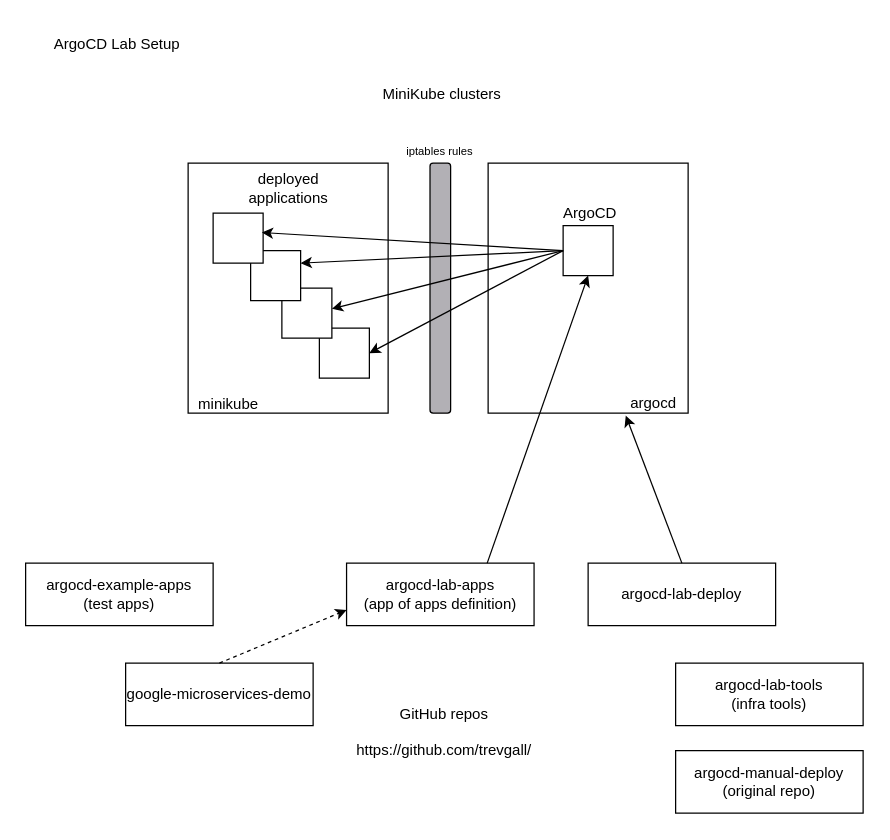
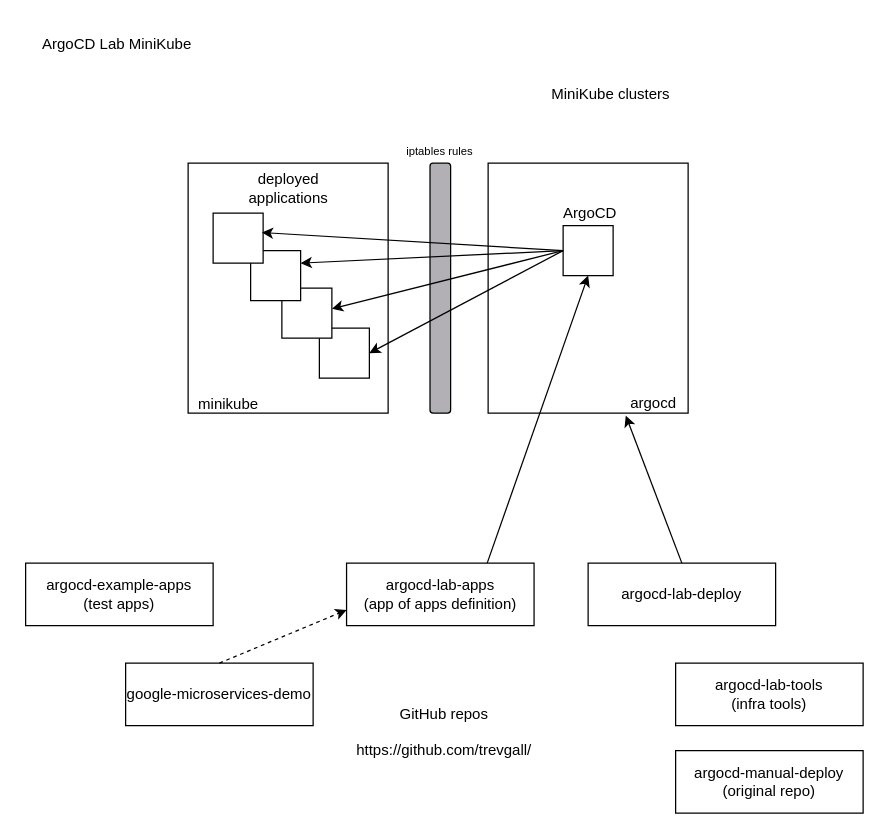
  <mxCell id="0" />
  <mxCell id="1" parent="0" />
  <mxCell id="2" value="" style="rounded=0;whiteSpace=wrap;html=1;" vertex="1" parent="1"><mxGeometry x="150" y="130" width="160" height="200" as="geometry" /></mxCell>
  <mxCell id="3" value="" style="rounded=0;whiteSpace=wrap;html=1;" vertex="1" parent="1"><mxGeometry x="390" y="130" width="160" height="200" as="geometry" /></mxCell>
  <mxCell id="4" value="argocd-example-apps&lt;br&gt;(test apps)" style="rounded=0;whiteSpace=wrap;html=1;" vertex="1" parent="1"><mxGeometry x="20" y="450" width="150" height="50" as="geometry" /></mxCell>
  <mxCell id="5" value="argocd-lab-apps&lt;br&gt;(app of apps definition)" style="rounded=0;whiteSpace=wrap;html=1;" vertex="1" parent="1"><mxGeometry x="276.75" y="450" width="150" height="50" as="geometry" /></mxCell>
  <mxCell id="6" value="argocd-lab-deploy" style="rounded=0;whiteSpace=wrap;html=1;" vertex="1" parent="1"><mxGeometry x="470" y="450" width="150" height="50" as="geometry" /></mxCell>
  <mxCell id="7" value="argocd-lab-tools&lt;br&gt;(infra tools)" style="rounded=0;whiteSpace=wrap;html=1;" vertex="1" parent="1"><mxGeometry x="540" y="530" width="150" height="50" as="geometry" /></mxCell>
  <mxCell id="8" value="argocd-manual-deploy&lt;br&gt;(original repo)" style="rounded=0;whiteSpace=wrap;html=1;" vertex="1" parent="1"><mxGeometry x="540" y="600" width="150" height="50" as="geometry" /></mxCell>
  <mxCell id="9" value="google-microservices-demo" style="rounded=0;whiteSpace=wrap;html=1;" vertex="1" parent="1"><mxGeometry x="100" y="530" width="150" height="50" as="geometry" /></mxCell>
- <mxCell id="10" value="MiniKube clusters&amp;nbsp;" style="text;strokeColor=none;align=center;fillColor=none;html=1;verticalAlign=middle;whiteSpace=wrap;rounded=0;" vertex="1" parent="1"><mxGeometry x="280" y="60" width="150" height="30" as="geometry" /></mxCell>
+ <mxCell id="10" value="MiniKube clusters&amp;nbsp;" style="text;strokeColor=none;align=center;fillColor=none;html=1;verticalAlign=middle;whiteSpace=wrap;rounded=0;" vertex="1" parent="1"><mxGeometry x="415" y="60" width="150" height="30" as="geometry" /></mxCell>
  <mxCell id="11" value="GitHub repos&lt;br&gt;&lt;br&gt;https://github.com/trevgall/" style="text;strokeColor=none;align=center;fillColor=none;html=1;verticalAlign=middle;whiteSpace=wrap;rounded=0;" vertex="1" parent="1"><mxGeometry x="280" y="560" width="150" height="50" as="geometry" /></mxCell>
- <mxCell id="12" value="ArgoCD Lab Setup&amp;nbsp;" style="text;strokeColor=none;align=center;fillColor=none;html=1;verticalAlign=middle;whiteSpace=wrap;rounded=0;" vertex="1" parent="1"><mxGeometry x="20" y="20" width="150" height="30" as="geometry" /></mxCell>
+ <mxCell id="12" value="ArgoCD Lab MiniKube&amp;nbsp;" style="text;strokeColor=none;align=center;fillColor=none;html=1;verticalAlign=middle;whiteSpace=wrap;rounded=0;" vertex="1" parent="1"><mxGeometry x="20" y="20" width="150" height="30" as="geometry" /></mxCell>
  <mxCell id="13" value="" style="rounded=1;whiteSpace=wrap;html=1;fillColor=#b2b0b5;" vertex="1" parent="1"><mxGeometry x="343.5" y="130" width="16.5" height="200" as="geometry" /></mxCell>
  <mxCell id="14" value="&lt;font style=&quot;font-size: 9px;&quot;&gt;iptables rules&lt;/font&gt;" style="text;strokeColor=none;align=center;fillColor=none;html=1;verticalAlign=middle;whiteSpace=wrap;rounded=0;" vertex="1" parent="1"><mxGeometry x="313.38" y="105" width="76.75" height="30" as="geometry" /></mxCell>
  <mxCell id="15" value="minikube" style="text;strokeColor=none;align=center;fillColor=none;html=1;verticalAlign=middle;whiteSpace=wrap;rounded=0;" vertex="1" parent="1"><mxGeometry x="138.5" y="313" width="86.5" height="20" as="geometry" /></mxCell>
  <mxCell id="16" value="argocd" style="text;strokeColor=none;align=center;fillColor=none;html=1;verticalAlign=middle;whiteSpace=wrap;rounded=0;" vertex="1" parent="1"><mxGeometry x="478.5" y="312" width="86.5" height="20" as="geometry" /></mxCell>
  <mxCell id="17" value="" style="whiteSpace=wrap;html=1;aspect=fixed;" vertex="1" parent="1"><mxGeometry x="450" y="180" width="40" height="40" as="geometry" /></mxCell>
  <mxCell id="18" value="ArgoCD&amp;nbsp;" style="text;strokeColor=none;align=center;fillColor=none;html=1;verticalAlign=middle;whiteSpace=wrap;rounded=0;" vertex="1" parent="1"><mxGeometry x="430" y="160" width="86.5" height="20" as="geometry" /></mxCell>
  <mxCell id="19" value="" style="endArrow=classic;html=1;rounded=0;entryX=1;entryY=0.5;entryDx=0;entryDy=0;" edge="1" parent="1" target="24"><mxGeometry width="50" height="50" relative="1" as="geometry"><mxPoint x="450" y="200" as="sourcePoint" /><mxPoint x="500" y="150" as="targetPoint" /></mxGeometry></mxCell>
  <mxCell id="20" value="" style="endArrow=classic;html=1;rounded=0;entryX=1;entryY=0.413;entryDx=0;entryDy=0;entryPerimeter=0;" edge="1" parent="1" target="25"><mxGeometry width="50" height="50" relative="1" as="geometry"><mxPoint x="450" y="200" as="sourcePoint" /><mxPoint x="270" y="240" as="targetPoint" /></mxGeometry></mxCell>
  <mxCell id="21" value="" style="endArrow=classic;html=1;rounded=0;exitX=0;exitY=0.5;exitDx=0;exitDy=0;entryX=1;entryY=0.25;entryDx=0;entryDy=0;" edge="1" parent="1" source="17" target="26"><mxGeometry width="50" height="50" relative="1" as="geometry"><mxPoint x="460" y="210" as="sourcePoint" /><mxPoint x="320" y="170" as="targetPoint" /></mxGeometry></mxCell>
  <mxCell id="22" value="deployed&lt;br&gt;applications" style="text;strokeColor=none;align=center;fillColor=none;html=1;verticalAlign=middle;whiteSpace=wrap;rounded=0;" vertex="1" parent="1"><mxGeometry x="186.75" y="140" width="86.5" height="20" as="geometry" /></mxCell>
  <mxCell id="23" value="" style="group" vertex="1" connectable="0" parent="1"><mxGeometry x="170" y="170" width="125" height="132" as="geometry" /></mxCell>
  <mxCell id="24" value="" style="whiteSpace=wrap;html=1;aspect=fixed;" vertex="1" parent="23"><mxGeometry x="85" y="92" width="40" height="40" as="geometry" /></mxCell>
  <mxCell id="25" value="" style="whiteSpace=wrap;html=1;aspect=fixed;" vertex="1" parent="23"><mxGeometry x="55" y="60" width="40" height="40" as="geometry" /></mxCell>
  <mxCell id="26" value="" style="whiteSpace=wrap;html=1;aspect=fixed;" vertex="1" parent="23"><mxGeometry x="30" y="30" width="40" height="40" as="geometry" /></mxCell>
  <mxCell id="27" value="" style="whiteSpace=wrap;html=1;aspect=fixed;" vertex="1" parent="23"><mxGeometry width="40" height="40" as="geometry" /></mxCell>
  <mxCell id="28" value="" style="endArrow=classic;html=1;rounded=0;entryX=0.975;entryY=0.388;entryDx=0;entryDy=0;entryPerimeter=0;" edge="1" parent="1" target="27"><mxGeometry width="50" height="50" relative="1" as="geometry"><mxPoint x="450" y="200" as="sourcePoint" /><mxPoint x="250" y="220" as="targetPoint" /></mxGeometry></mxCell>
  <mxCell id="29" value="" style="endArrow=classic;html=1;rounded=0;exitX=0.5;exitY=0;exitDx=0;exitDy=0;entryX=0.25;entryY=1;entryDx=0;entryDy=0;" edge="1" parent="1" source="6" target="16"><mxGeometry width="50" height="50" relative="1" as="geometry"><mxPoint x="633.5" y="368" as="sourcePoint" /><mxPoint x="520" y="360" as="targetPoint" /></mxGeometry></mxCell>
  <mxCell id="30" value="" style="endArrow=classic;html=1;rounded=0;exitX=0.75;exitY=0;exitDx=0;exitDy=0;entryX=0.5;entryY=1;entryDx=0;entryDy=0;" edge="1" parent="1" source="5" target="17"><mxGeometry width="50" height="50" relative="1" as="geometry"><mxPoint x="555" y="460" as="sourcePoint" /><mxPoint x="510" y="342" as="targetPoint" /></mxGeometry></mxCell>
  <mxCell id="31" value="" style="endArrow=classic;html=1;rounded=0;exitX=0.5;exitY=0;exitDx=0;exitDy=0;entryX=0;entryY=0.75;entryDx=0;entryDy=0;dashed=1;" edge="1" parent="1" source="9" target="5"><mxGeometry width="50" height="50" relative="1" as="geometry"><mxPoint x="180" y="485" as="sourcePoint" /><mxPoint x="290" y="540" as="targetPoint" /></mxGeometry></mxCell>
